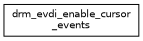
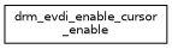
  digraph {
    rankdir=LR
-   n1 [color=black fillcolor=white fontname=Helvetica fontsize=10 height=0.2 label="drm_evdi_enable_cursor\l_events" shape=record style=filled width=0.4]
+   n1 [color=black fillcolor=white fontname=Helvetica fontsize=10 height=0.2 label="drm_evdi_enable_cursor\l_enable" shape=record style=filled width=0.4]
  }
